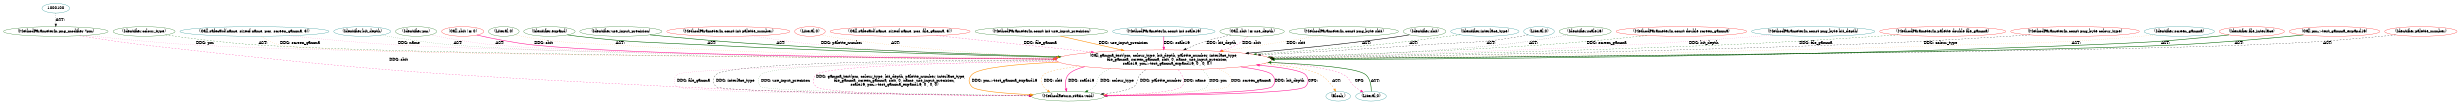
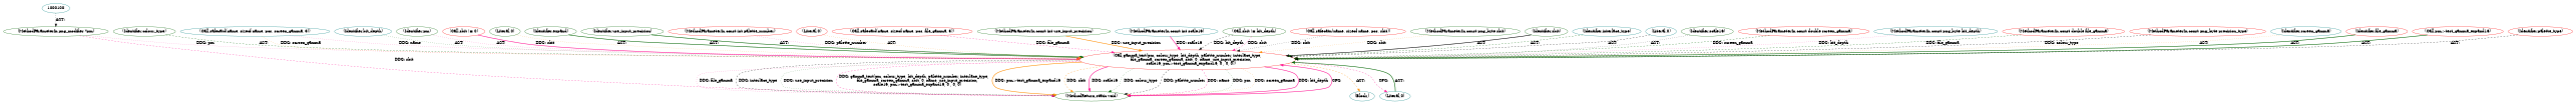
  digraph {
    node [color=darkgreen]
    edge [color=deeppink style=dotted]
    n1 [label="(MethodParameterIn,png_modifier *pm)"]
    n2 [color=red label="(Call,gamma_test(pm, colour_type, bit_depth, palette_number, interlace_type,\n      file_gamma, screen_gamma, sbit, 0, name, use_input_precision,\n      scale16, pm->test_gamma_expand16, 0 , 0, 0))"]
    n3 [label="(MethodReturn,static void)"]
    n4 [color=teal label="(Block,)"]
    n5 [color=teal label="(Literal,0)"]
    1000100 [color=teal]
    n7 [label="(Identifier,colour_type)"]
    n8 [color=teal label="(Call,safecatd(name, sizeof name, pos, screen_gamma, 3))"]
    n9 [color=teal label="(Identifier,bit_depth)"]
    n10 [label="(Identifier,pm)"]
    n11 [color=red label="(Call,sbit != 0)"]
    n12 [label="(Literal,0)"]
    n13 [label="(Identifier,expand)"]
    n14 [label="(Identifier,use_input_precision)"]
    n15 [color=red label="(MethodParameterIn,const int palette_number)"]
    n16 [color=red label="(Literal,0)"]
    n17 [color=red label="(Call,safecatd(name, sizeof name, pos, file_gamma, 3))"]
    n18 [label="(MethodParameterIn,const int use_input_precision)"]
    n19 [color=teal label="(MethodParameterIn,const int scale16)"]
-   n20 [label="(Call,sbit != use_depth)"]
+   n20 [label="(Call,sbit != bit_depth)"]
+   n21 [color=red label="(Call,safecatn(name, sizeof name, pos, sbit))"]
    n22 [label="(MethodParameterIn,const png_byte sbit)"]
    n23 [label="(Identifier,sbit)"]
    n24 [color=teal label="(Identifier,interlace_type)"]
    n25 [color=teal label="(Literal,0)"]
    n26 [label="(Identifier,scale16)"]
    n27 [color=red label="(MethodParameterIn,const double screen_gamma)"]
    n28 [color=teal label="(MethodParameterIn,const png_byte bit_depth)"]
-   n29 [color=red label="(MethodParameterIn,palette double file_gamma)"]
-   n30 [color=red label="(MethodParameterIn,const png_byte colour_type)"]
+   n29 [color=red label="(MethodParameterIn,const double file_gamma)"]
+   n30 [color=red label="(MethodParameterIn,const png_byte precision_type)"]
    n31 [color=teal label="(Identifier,screen_gamma)"]
-   n32 [color=red label="(Identifier,file_interlace)"]
+   n32 [color=red label="(Identifier,file_gamma)"]
    n33 [color=red label="(Call,pm->test_gamma_expand16)"]
-   n34 [color=red label="(Identifier,palette_number)"]
+   n34 [color=red label="(Identifier,palette_type)"]
    n1 -> n2 [label="DDG: pm"]
    n1 -> n3 [label="DDG: sbit" style=dashed]
    n2 -> n3 [label="DDG: file_gamma"]
    n2 -> n3 [color=black label="DDG: interlace_type" style=dashed]
    n2 -> n3 [color=darkgreen label="DDG: use_input_precision"]
    n2 -> n3 [label="DDG: gamma_test(pm, colour_type, bit_depth, palette_number, interlace_type,\n      file_gamma, screen_gamma, sbit, 0, name, use_input_precision,\n      scale16, pm->test_gamma_expand16, 0 , 0, 0)" style=dashed]
    n2 -> n3 [color=darkorange label="DDG: pm->test_gamma_expand16" style=bold]
    n2 -> n3 [color=darkorange label="DDG: sbit" style=dashed]
    n2 -> n3 [label="DDG: scale16" style=bold]
    n2 -> n3 [color=darkgreen label="DDG: colour_type"]
    n2 -> n3 [color=black label="DDG: palette_number" style=dashed]
    n2 -> n3 [label="DDG: name" style=dashed]
    n2 -> n3 [color=darkgreen label="DDG: pm"]
    n2 -> n3 [color=darkorange label="DDG: screen_gamma"]
    n2 -> n3 [label="DDG: bit_depth" style=bold]
    n2 -> n4 [color=darkorange label="AST: " style=dashed]
    n2 -> n5 [label="CFG: " style=dashed]
    n3 -> n2 [label="CFG: " style=bold]
    n5 -> n2 [color=darkgreen label="AST: " style=bold]
    1000100 -> n1 [color=black label="AST: "]
    n7 -> n2 [color=darkgreen label="AST: " style=dashed]
    n8 -> n2 [color=darkorange label="DDG: screen_gamma"]
    n8 -> n2 [label="DDG: name"]
    n9 -> n2 [color=darkgreen label="AST: "]
    n10 -> n2 [label="AST: "]
    n11 -> n2 [label="DDG: sbit" style=bold]
    n12 -> n2 [color=darkorange label="AST: "]
    n13 -> n2 [color=darkgreen label="AST: " style=bold]
    n14 -> n2 [color=darkgreen label="AST: " style=bold]
    n15 -> n2 [label="DDG: palette_number"]
    n16 -> n2 [color=darkorange label="AST: "]
    n17 -> n2 [label="DDG: file_gamma" style=dashed]
    n18 -> n2 [color=darkorange label="DDG: use_input_precision" style=bold]
    n19 -> n2 [label="DDG: scale16" style=bold]
    n20 -> n2 [color=black label="DDG: bit_depth" style=dashed]
    n20 -> n2 [label="DDG: sbit" style=dashed]
+   n21 -> n2 [color=black label="DDG: sbit"]
    n22 -> n2 [color=darkorange label="DDG: sbit"]
    n23 -> n2 [color=black label="AST: " style=bold]
    n24 -> n2 [color=darkgreen label="AST: " style=dashed]
    n25 -> n2 [color=black label="AST: " style=dashed]
    n26 -> n2 [color=black label="AST: "]
    n27 -> n2 [color=darkgreen label="DDG: screen_gamma" style=dashed]
    n28 -> n2 [label="DDG: bit_depth"]
    n29 -> n2 [color=darkgreen label="DDG: file_gamma" style=dashed]
    n30 -> n2 [color=black label="DDG: colour_type" style=dashed]
    n31 -> n2 [color=darkorange label="AST: "]
    n32 -> n2 [color=darkgreen label="AST: " style=bold]
    n33 -> n2 [color=darkgreen label="AST: " style=bold]
    n34 -> n2 [color=black label="AST: " style=dashed]
  }
